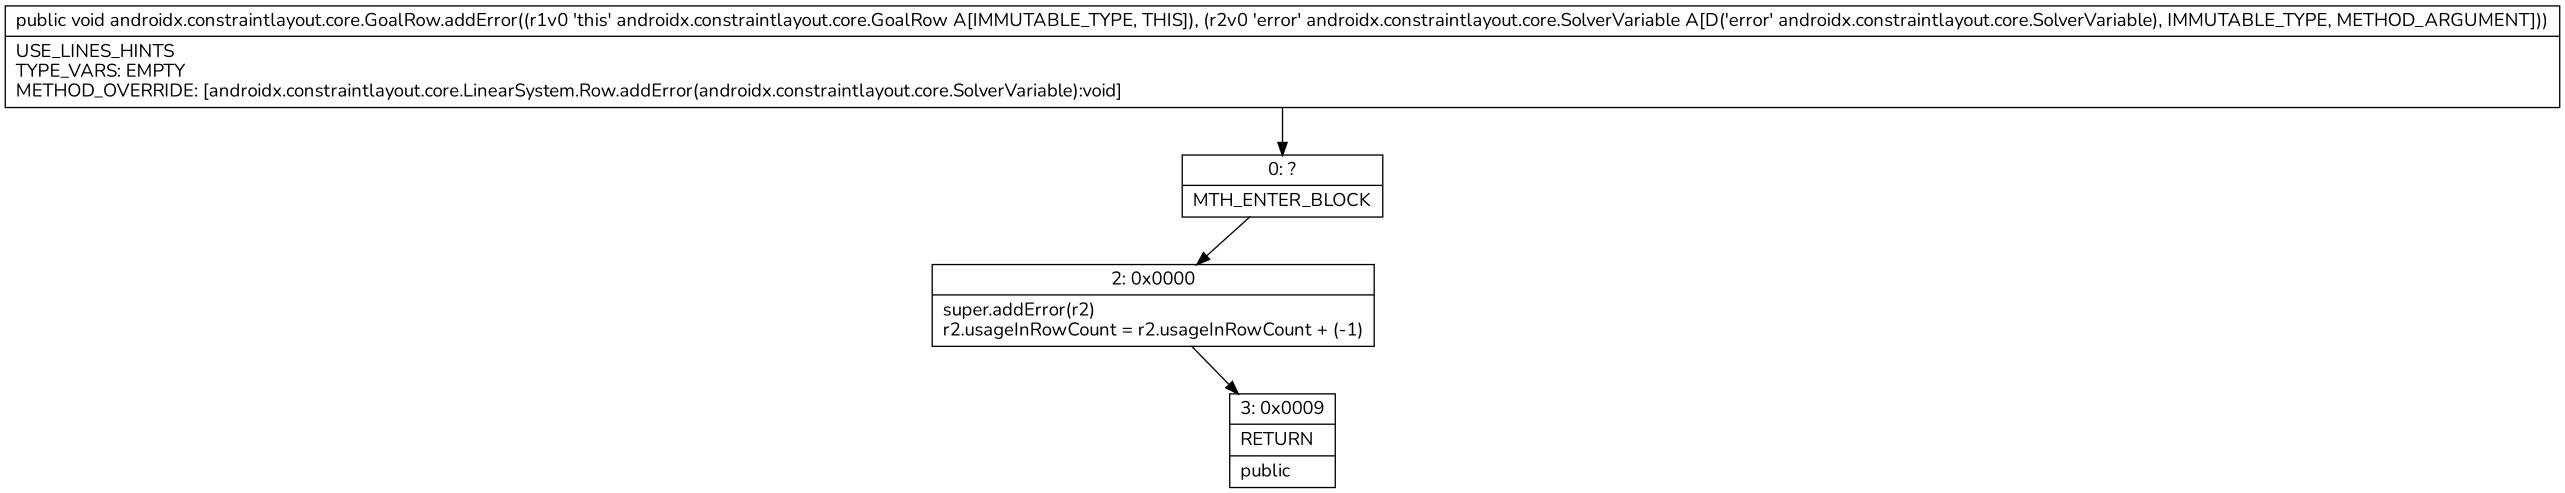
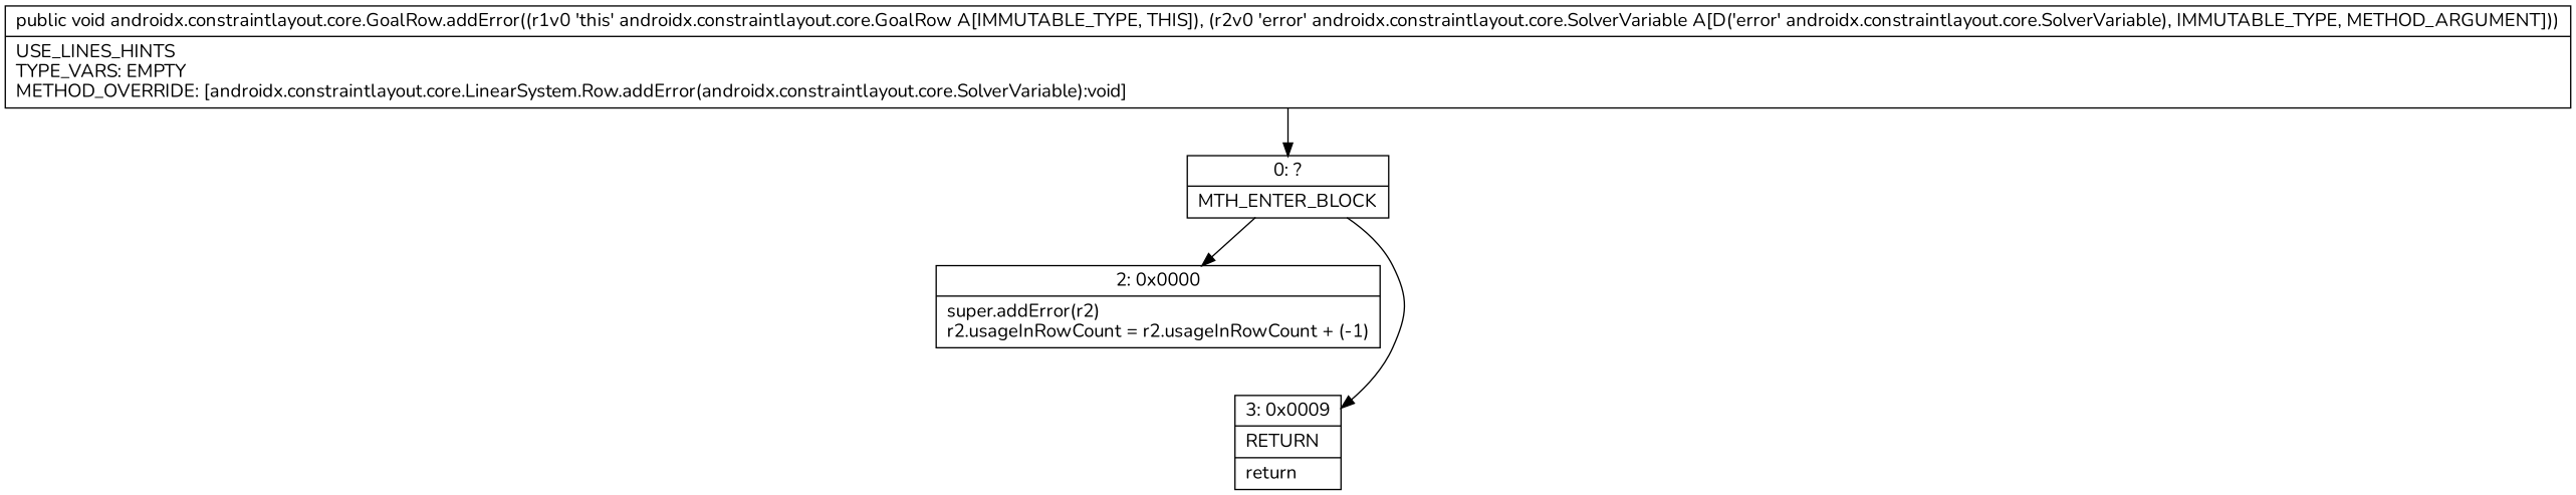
  digraph {
    fontname=Nunito
    node [fontname=Nunito shape=record]
    edge [fontname=Nunito]
    n1 [label="{0\:\ ?|MTH_ENTER_BLOCK\l}"]
    n2 [label="{2\:\ 0x0000|super.addError(r2)\lr2.usageInRowCount = r2.usageInRowCount + (\-1)\l}"]
-   n3 [label="{3\:\ 0x0009|RETURN\l|public\l}"]
+   n3 [label="{3\:\ 0x0009|RETURN\l|return\l}"]
    n4 [label="{public void androidx.constraintlayout.core.GoalRow.addError((r1v0 'this' androidx.constraintlayout.core.GoalRow A[IMMUTABLE_TYPE, THIS]), (r2v0 'error' androidx.constraintlayout.core.SolverVariable A[D('error' androidx.constraintlayout.core.SolverVariable), IMMUTABLE_TYPE, METHOD_ARGUMENT]))  | USE_LINES_HINTS\lTYPE_VARS: EMPTY\lMETHOD_OVERRIDE: [androidx.constraintlayout.core.LinearSystem.Row.addError(androidx.constraintlayout.core.SolverVariable):void]\l}"]
    n1 -> n2
-   n2 -> n3
+   n1 -> n3
    n4 -> n1
  }
